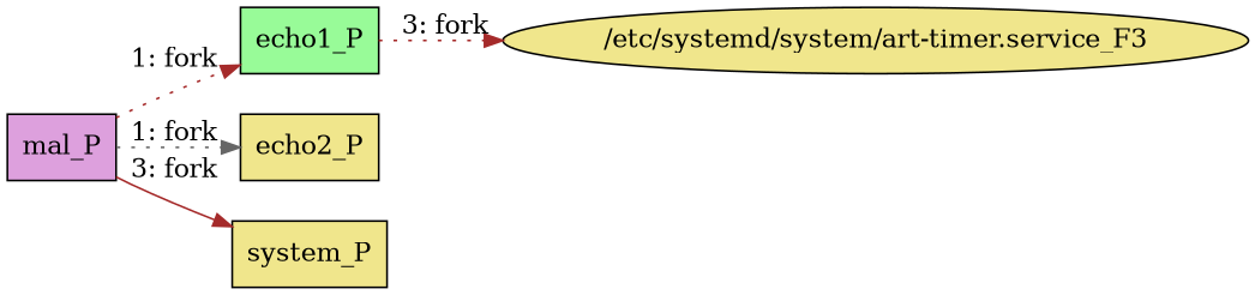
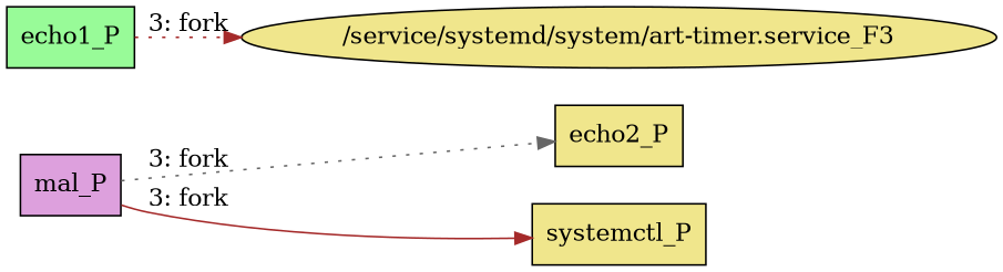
  digraph {
    engine=neato
    fixedsize=false
    fontsize=10
    nodesep=0.3
    rankdir=LR
    ranksep=0
    splines=true
    node [fillcolor=khaki node_type=Process shape=box style=filled]
    edge [color=brown style=dotted]
    mal_P [fillcolor=plum]
    echo1_P [fillcolor=palegreen]
    echo2_P
-   systemctl_P [label=system_P]
-   "/etc/systemd/system/art-timer.service_F3" [node_type=File shape=ellipse]
-   mal_P -> echo1_P [label="1: fork"]
-   mal_P -> echo2_P [color=gray40 label="1: fork"]
+   systemctl_P
+   "/etc/systemd/system/art-timer.service_F3" [node_type=File shape=ellipse label="/service/systemd/system/art-timer.service_F3"]
+   mal_P -> echo2_P [color=gray40 label="3: fork"]
    mal_P -> systemctl_P [label="3: fork" style=solid]
    echo1_P -> "/etc/systemd/system/art-timer.service_F3" [label="3: fork"]
  }
